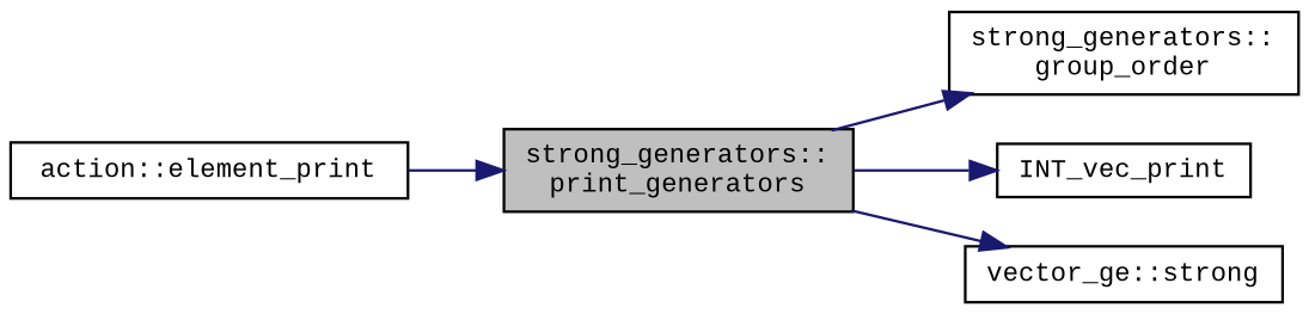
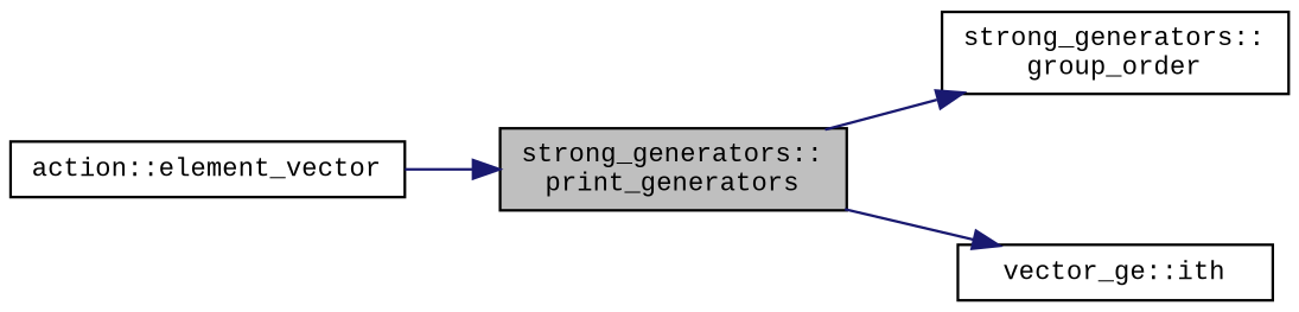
  digraph {
    fontname="Liberation Mono"
    rankdir=LR
    node [color=black fillcolor=white fontname="Liberation Mono" fontsize=10 shape=record style=filled]
    edge [color=midnightblue fontname="Liberation Mono" fontsize=10 labelfontname=Helvetica labelfontsize=10 style=solid]
    n1 [fillcolor=grey75 fontcolor=black height=0.2 label="strong_generators::\lprint_generators" width=0.4]
    n2 [height=0.2 label="strong_generators::\lgroup_order" width=0.4]
-   n3 [height=0.2 label=INT_vec_print width=0.4]
-   n4 [height=0.2 label="vector_ge::strong" width=0.4]
-   n5 [height=0.2 label="action::element_print" width=0.4]
+   n4 [height=0.2 label="vector_ge::ith" width=0.4]
+   n5 [height=0.2 label="action::element_vector" width=0.4]
    n1 -> n2
-   n1 -> n3
    n1 -> n4
    n5 -> n1
  }
